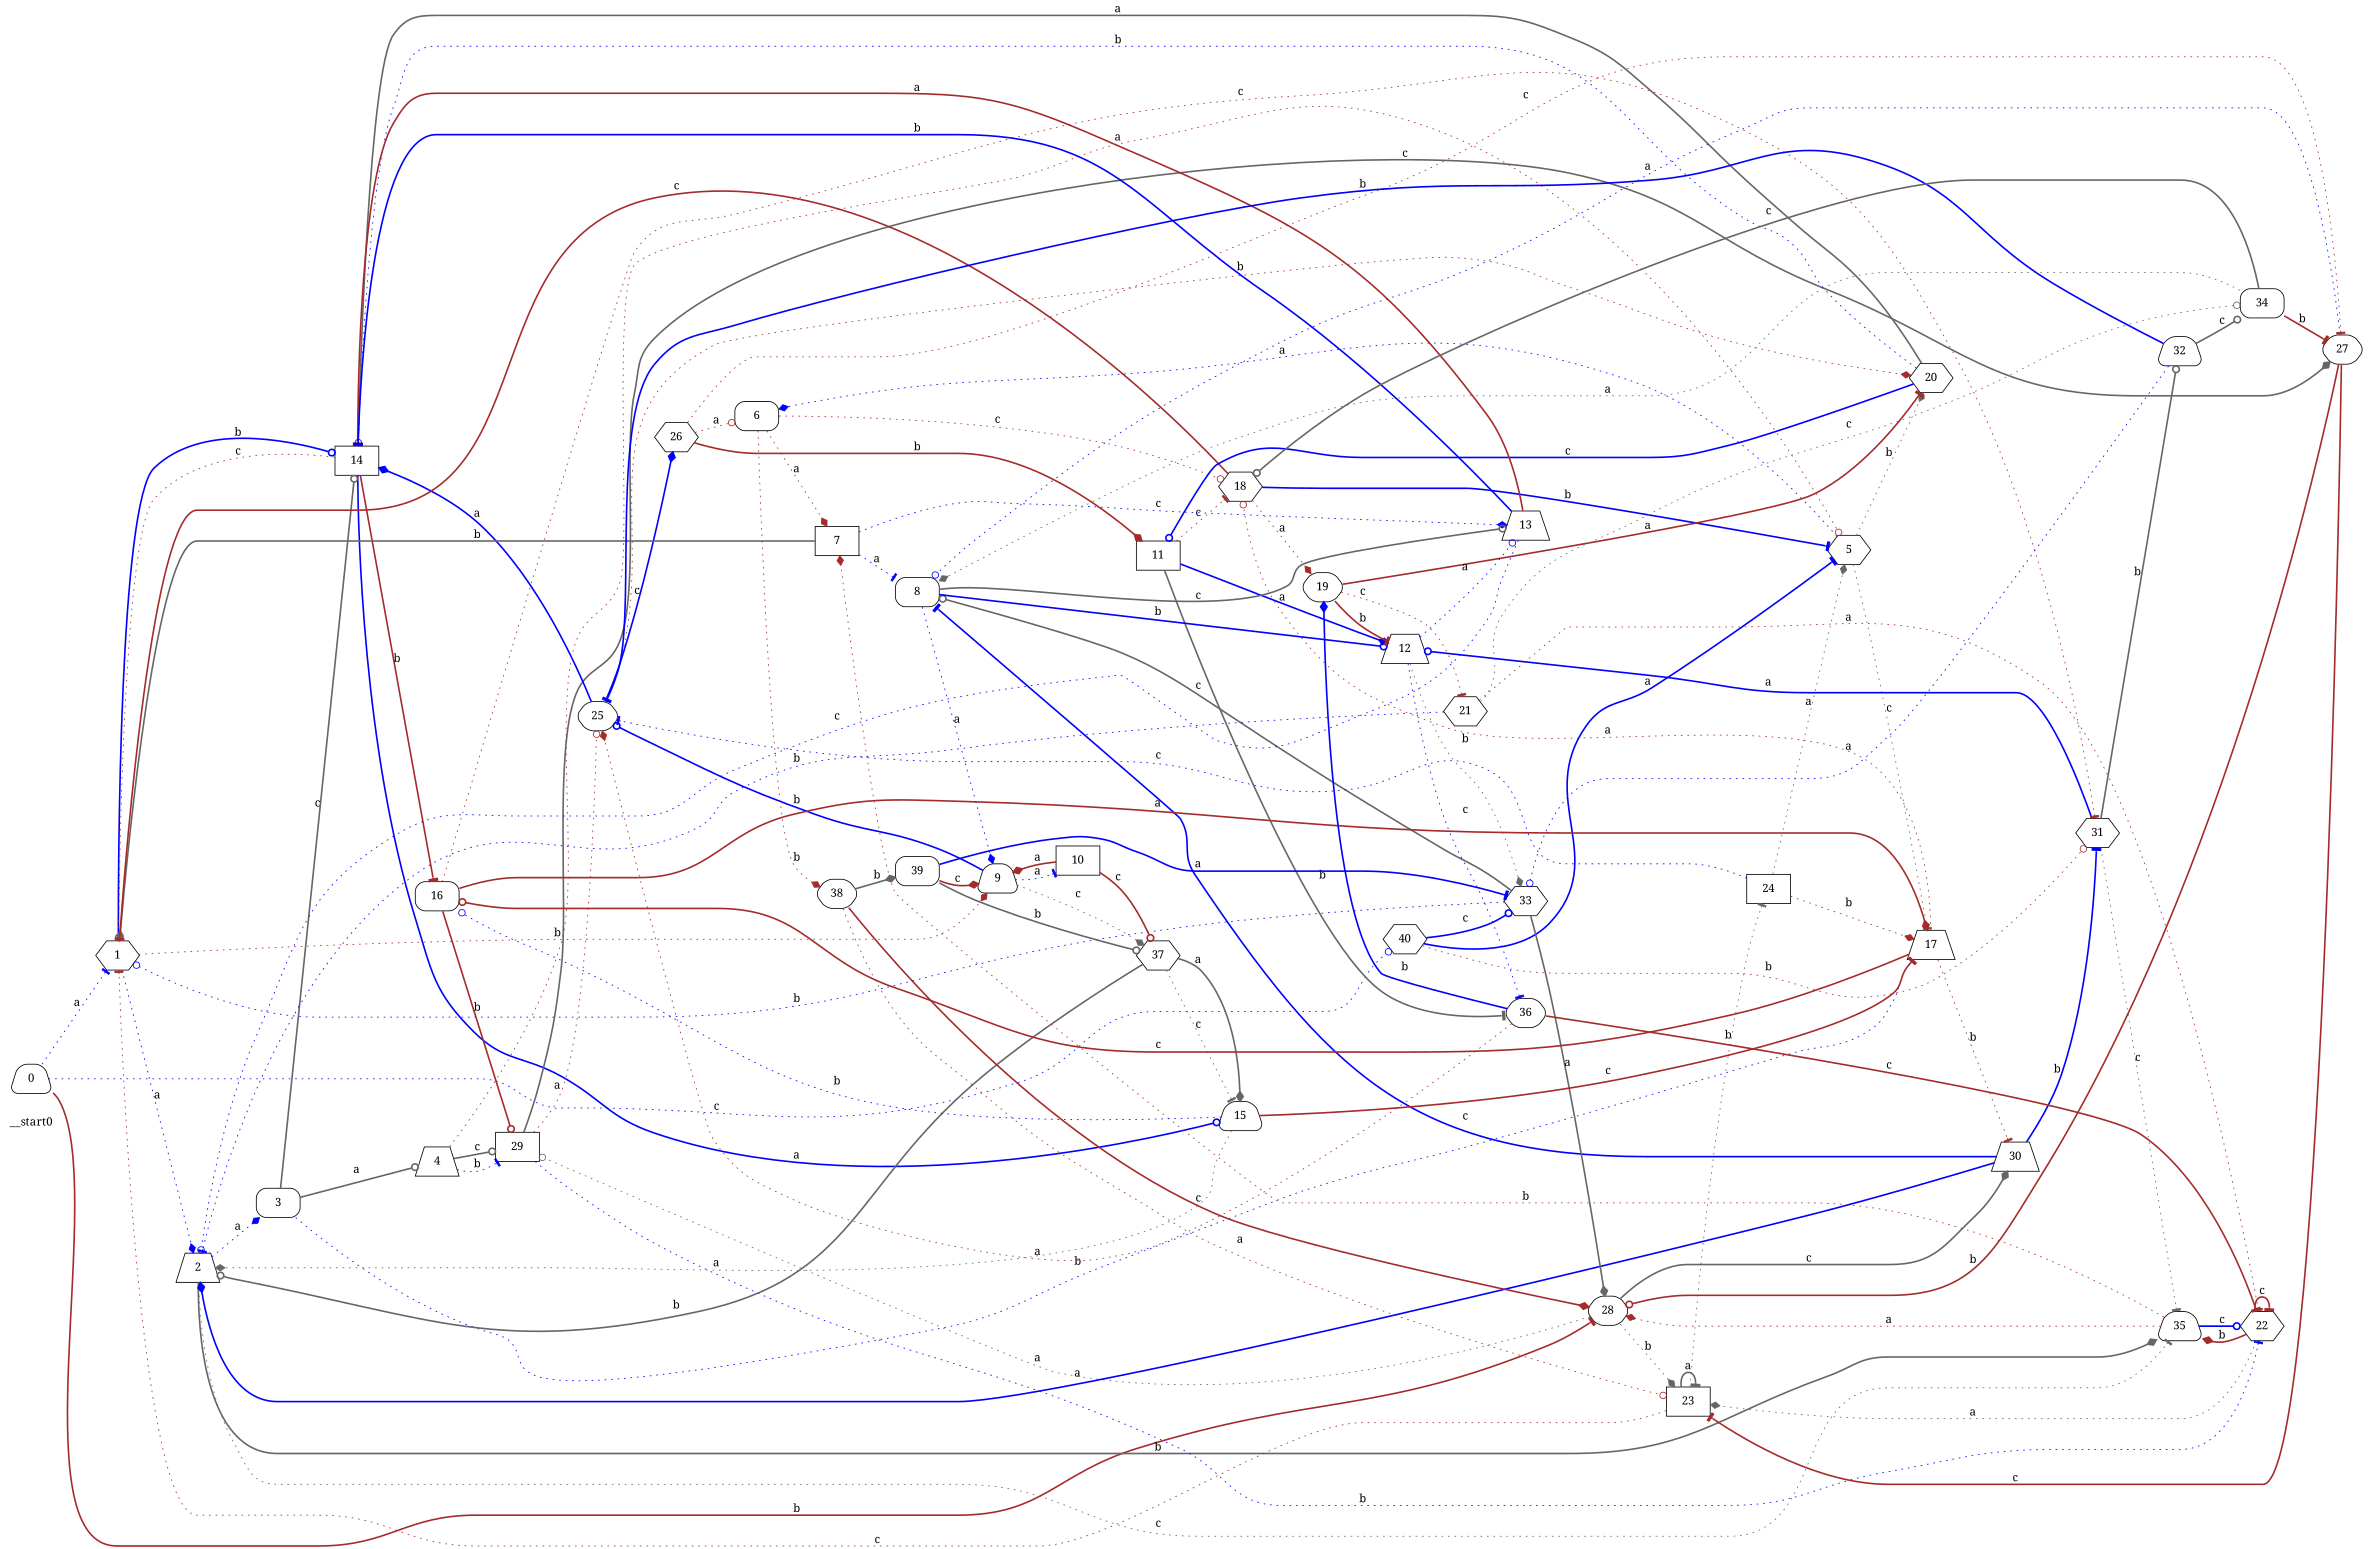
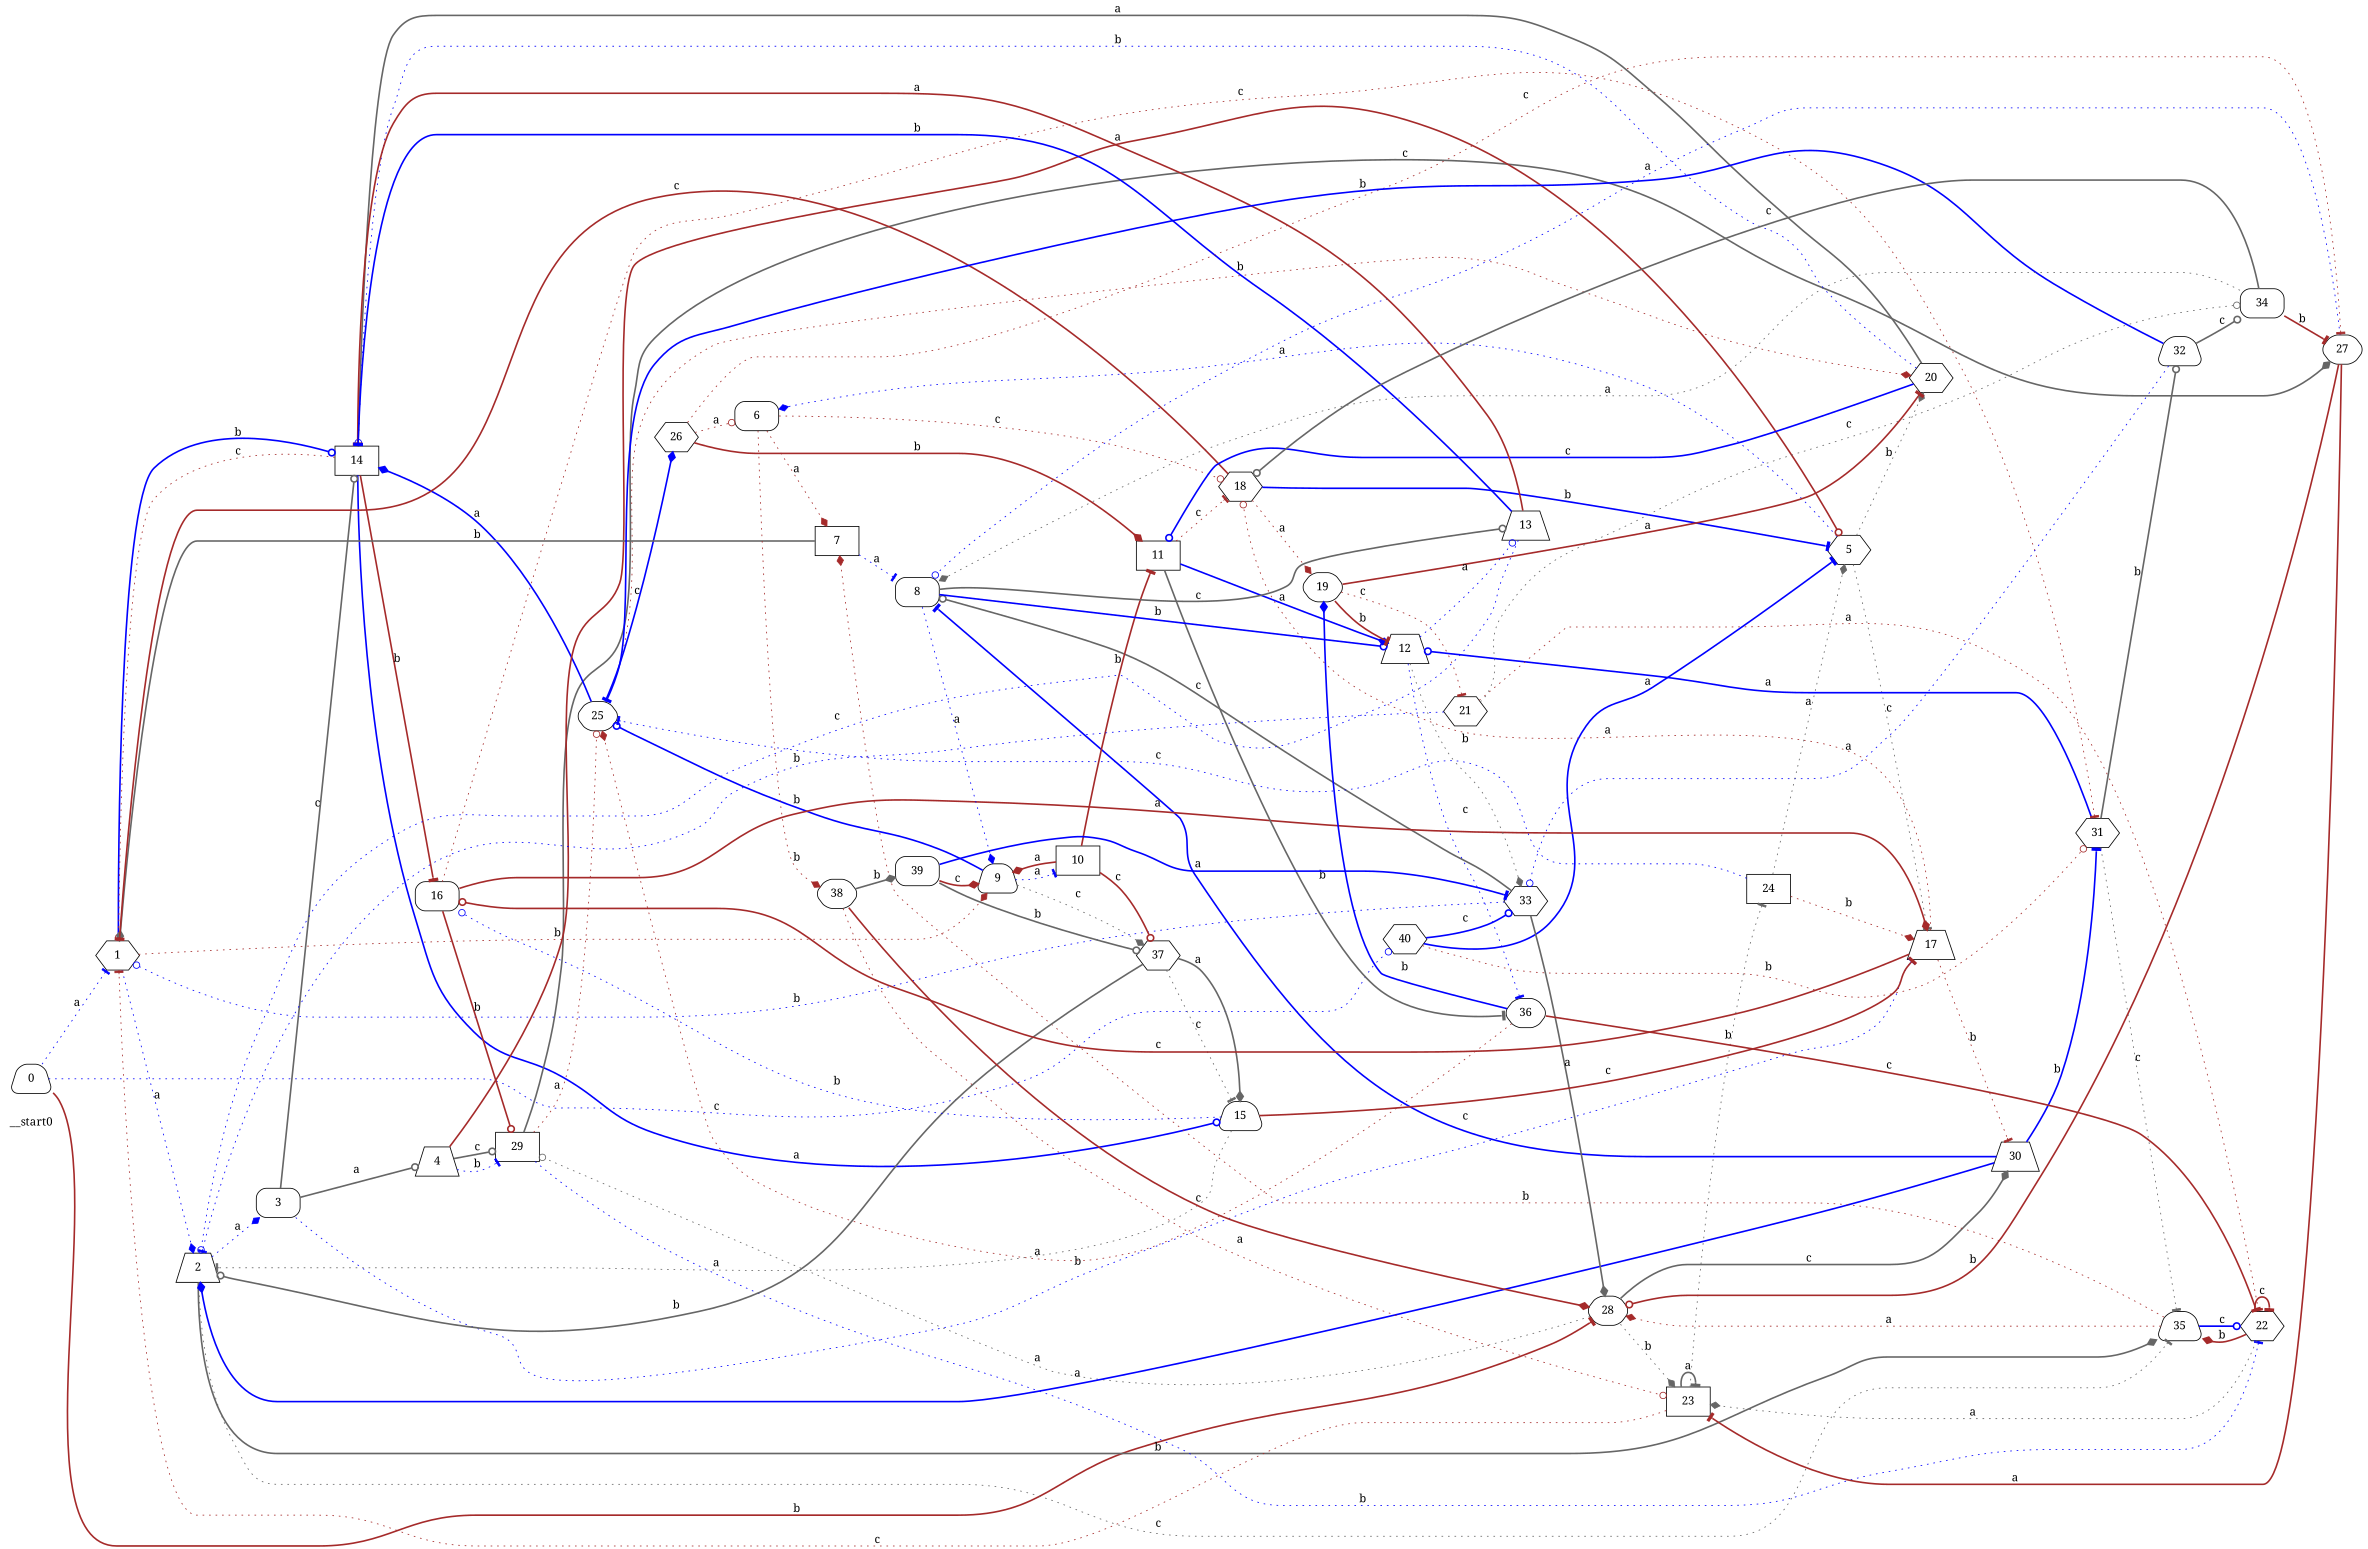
  digraph {
    fontname="Noto Serif"
    rankdir=LR
    node [fontname="Noto Serif" shape=hexagon color=black fillcolor=white style=filled]
    edge [arrowhead=tee color=brown fontname="Noto Serif" style=bold]
    __start0 [shape=none color="" fillcolor="" style=""]
    n2 [label=0 shape=trapezium style="rounded,filled"]
    n3 [label=1]
    n4 [label=28 style="rounded,filled"]
    n5 [label=40]
    n6 [label=2 shape=trapezium]
    n7 [label=9 shape=trapezium style="rounded,filled"]
    n8 [label=14 shape=box]
    n9 [label=29 shape=box]
    n10 [label=30 shape=trapezium]
    n11 [label=23 shape=box]
    n12 [label=5]
    n13 [label=33]
    n14 [label=31]
    n15 [label=3 shape=box style="rounded,filled"]
    n16 [label=35 shape=trapezium style="rounded,filled"]
    n17 [label=10 shape=box]
    n18 [label=25 style="rounded,filled"]
    n19 [label=37]
    n20 [label=15 shape=trapezium style="rounded,filled"]
    n21 [label=16 shape=box style="rounded,filled"]
    n22 [label=4 shape=trapezium]
    n23 [label=17 shape=trapezium]
    n24 [label=7 shape=box]
    n25 [label=22]
    n26 [label=18]
    n27 [label=6 shape=box style="rounded,filled"]
    n28 [label=20]
    n29 [label=27 style="rounded,filled"]
    n30 [label=38 style="rounded,filled"]
    n31 [label=11 shape=box]
    n32 [label=8 shape=box style="rounded,filled"]
    n33 [label=13 shape=trapezium]
    n34 [label=19 style="rounded,filled"]
    n35 [label=39 shape=box style="rounded,filled"]
    n36 [label=12 shape=trapezium]
    n37 [label=36 style="rounded,filled"]
    n38 [label=26]
    n39 [label=32 shape=trapezium style="rounded,filled"]
    n40 [label=21]
    n41 [label=34 shape=box style="rounded,filled"]
    n42 [label=24 shape=box]
    n2 -> n3 [color=blue label=a style=dotted]
    n2 -> n4 [label=b]
    n2 -> n5 [arrowhead=odot color=blue label=c style=dotted]
    n3 -> n6 [arrowhead=diamond color=blue label=a style=dotted]
    n3 -> n7 [arrowhead=diamond label=b style=dotted]
    n3 -> n8 [arrowhead=odot color=blue label=b]
    n4 -> n9 [arrowhead=odot color=gray40 label=a style=dotted]
    n4 -> n10 [arrowhead=diamond color=gray40 label=c]
    n4 -> n11 [arrowhead=diamond color=gray40 label=b style=dotted]
    n5 -> n12 [color=blue label=a]
    n5 -> n13 [arrowhead=odot color=blue label=c]
    n5 -> n14 [arrowhead=odot label=b style=dotted]
    n6 -> n15 [arrowhead=diamond color=blue label=a style=dotted]
    n6 -> n16 [arrowhead=diamond color=gray40 label=b]
    n6 -> n16 [color=gray40 label=c style=dotted]
    n7 -> n17 [color=blue label=a style=dotted]
    n7 -> n18 [arrowhead=odot color=blue label=b]
    n7 -> n19 [arrowhead=diamond color=gray40 label=c style=dotted]
    n8 -> n3 [arrowhead=odot label=c style=dotted]
    n8 -> n20 [arrowhead=odot color=blue label=a]
    n8 -> n21 [label=b]
    n9 -> n18 [arrowhead=odot label=a style=dotted]
    n9 -> n25 [color=blue label=b style=dotted]
    n9 -> n29 [arrowhead=diamond color=gray40 label=c]
    n10 -> n6 [arrowhead=diamond color=blue label=a]
    n10 -> n14 [color=blue label=b]
    n10 -> n32 [color=blue label=c]
    n11 -> n3 [label=c style=dotted]
    n11 -> n11 [color=gray40 label=a]
    n11 -> n42 [color=gray40 label=b style=dotted]
    n12 -> n23 [color=gray40 label=c style=dotted]
    n12 -> n27 [arrowhead=diamond color=blue label=a style=dotted]
    n12 -> n28 [arrowhead=diamond color=gray40 label=b style=dotted]
    n13 -> n3 [arrowhead=odot color=blue label=b style=dotted]
    n13 -> n4 [arrowhead=diamond color=gray40 label=a]
    n13 -> n32 [arrowhead=odot color=gray40 label=c]
    n14 -> n16 [color=gray40 label=c style=dotted]
    n14 -> n36 [arrowhead=odot color=blue label=a]
    n14 -> n39 [arrowhead=odot color=gray40 label=b]
    n15 -> n8 [arrowhead=odot color=gray40 label=c]
    n15 -> n22 [arrowhead=odot color=gray40 label=a]
    n15 -> n23 [color=blue label=b style=dotted]
    n16 -> n4 [arrowhead=diamond label=a style=dotted]
    n16 -> n24 [arrowhead=diamond label=b style=dotted]
    n16 -> n25 [arrowhead=odot color=blue label=c]
    n17 -> n7 [arrowhead=diamond label=a]
    n17 -> n19 [arrowhead=odot label=c]
+   n17 -> n31 [label=b]
    n18 -> n8 [arrowhead=diamond color=blue label=a]
    n18 -> n28 [arrowhead=diamond label=b style=dotted]
    n18 -> n38 [arrowhead=diamond color=blue label=c]
    n19 -> n6 [arrowhead=odot color=gray40 label=b]
    n19 -> n20 [arrowhead=diamond color=gray40 label=a]
    n19 -> n20 [color=gray40 label=c style=dotted]
-   n20 -> n6 [arrowhead=diamond color=gray40 label=a style=dotted]
+   n20 -> n6 [color=gray40 label=a style=dotted]
    n20 -> n21 [arrowhead=odot color=blue label=b style=dotted]
    n20 -> n23 [label=c]
    n21 -> n9 [arrowhead=odot label=b]
    n21 -> n14 [label=c style=dotted]
    n21 -> n23 [arrowhead=diamond label=a]
    n22 -> n9 [color=blue label=b style=dotted]
    n22 -> n9 [arrowhead=odot color=gray40 label=c]
-   n22 -> n12 [arrowhead=odot label=a style=dotted]
+   n22 -> n12 [arrowhead=odot label=a]
    n23 -> n10 [label=b style=dotted]
    n23 -> n21 [arrowhead=odot label=c]
    n23 -> n26 [arrowhead=odot label=a style=dotted]
    n24 -> n3 [arrowhead=diamond color=gray40 label=b]
    n24 -> n32 [color=blue label=a style=dotted]
-   n24 -> n33 [arrowhead=diamond color=blue label=c style=dotted]
    n25 -> n11 [arrowhead=diamond color=gray40 label=a style=dotted]
    n25 -> n16 [arrowhead=diamond label=b]
    n25 -> n25 [label=c]
    n26 -> n3 [label=c]
    n26 -> n12 [color=blue label=b]
    n26 -> n34 [arrowhead=diamond label=a style=dotted]
    n27 -> n24 [arrowhead=diamond label=a style=dotted]
    n27 -> n26 [arrowhead=odot label=c style=dotted]
    n27 -> n30 [arrowhead=diamond label=b style=dotted]
    n28 -> n8 [color=gray40 label=a]
    n28 -> n8 [arrowhead=odot color=blue label=b style=dotted]
    n28 -> n31 [arrowhead=odot color=blue label=c]
    n29 -> n4 [arrowhead=odot label=b]
-   n29 -> n11 [label=c]
+   n29 -> n11 [label=a]
    n29 -> n32 [arrowhead=odot color=blue label=a style=dotted]
    n30 -> n4 [arrowhead=diamond label=c]
    n30 -> n11 [arrowhead=odot label=a style=dotted]
    n30 -> n35 [arrowhead=diamond color=gray40 label=b]
    n31 -> n26 [label=c style=dotted]
    n31 -> n36 [arrowhead=diamond color=blue label=a]
    n31 -> n37 [color=gray40 label=b]
    n32 -> n7 [arrowhead=diamond color=blue label=a style=dotted]
    n32 -> n33 [arrowhead=odot color=gray40 label=c]
    n32 -> n36 [arrowhead=odot color=blue label=b]
    n33 -> n6 [arrowhead=odot color=blue label=c style=dotted]
    n33 -> n8 [label=a]
    n33 -> n8 [color=blue label=b]
    n34 -> n28 [label=a]
    n34 -> n36 [label=b]
    n34 -> n40 [label=c style=dotted]
    n35 -> n7 [arrowhead=diamond label=c]
    n35 -> n13 [color=blue label=a]
    n35 -> n19 [arrowhead=odot color=gray40 label=b]
    n36 -> n13 [arrowhead=diamond color=gray40 label=b style=dotted]
    n36 -> n33 [arrowhead=odot color=blue label=a style=dotted]
    n36 -> n37 [color=blue label=c style=dotted]
    n37 -> n18 [arrowhead=diamond label=a style=dotted]
    n37 -> n25 [label=c]
    n37 -> n34 [arrowhead=diamond color=blue label=b]
    n38 -> n27 [arrowhead=odot label=a style=dotted]
    n38 -> n29 [label=c style=dotted]
    n38 -> n31 [arrowhead=diamond label=b]
    n39 -> n13 [arrowhead=odot color=blue label=a style=dotted]
    n39 -> n18 [color=blue label=b]
    n39 -> n41 [arrowhead=odot color=gray40 label=c]
    n40 -> n6 [color=blue label=b style=dotted]
    n40 -> n25 [label=a style=dotted]
    n40 -> n41 [arrowhead=odot color=gray40 label=c style=dotted]
    n41 -> n26 [arrowhead=odot color=gray40 label=c]
    n41 -> n29 [label=b]
    n41 -> n32 [arrowhead=diamond color=gray40 label=a style=dotted]
    n42 -> n12 [arrowhead=diamond color=gray40 label=a style=dotted]
    n42 -> n18 [color=blue label=c style=dotted]
    n42 -> n23 [arrowhead=diamond label=b style=dotted]
  }
